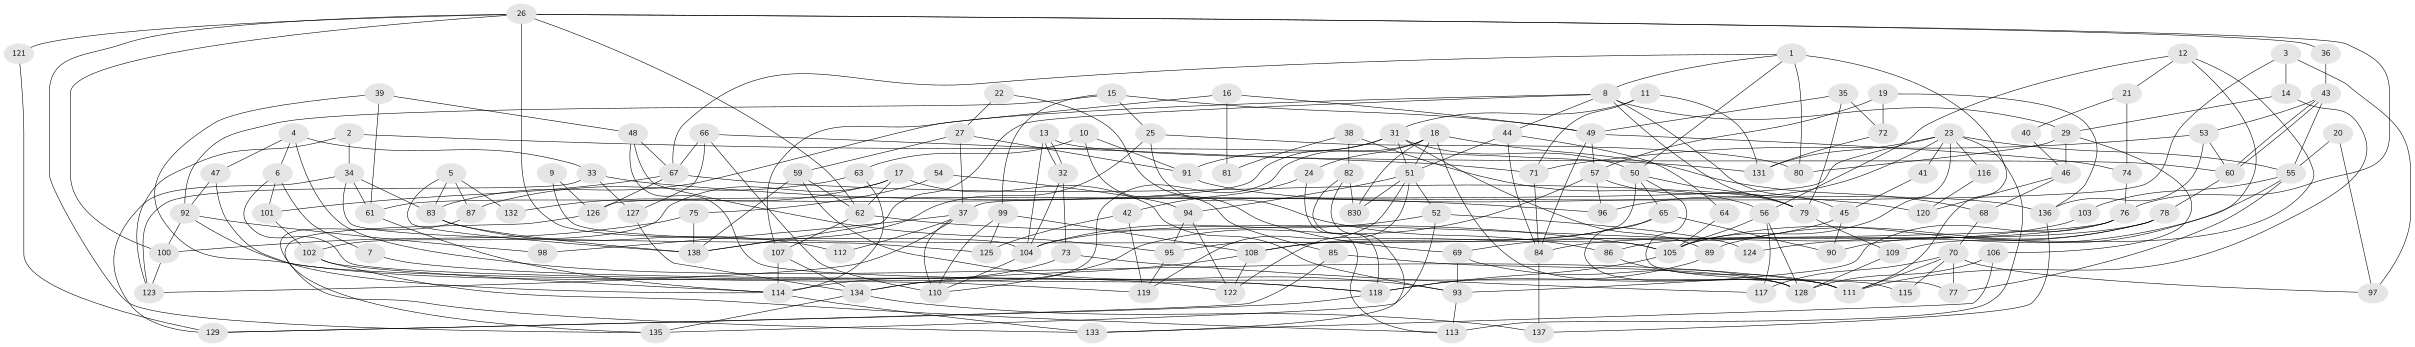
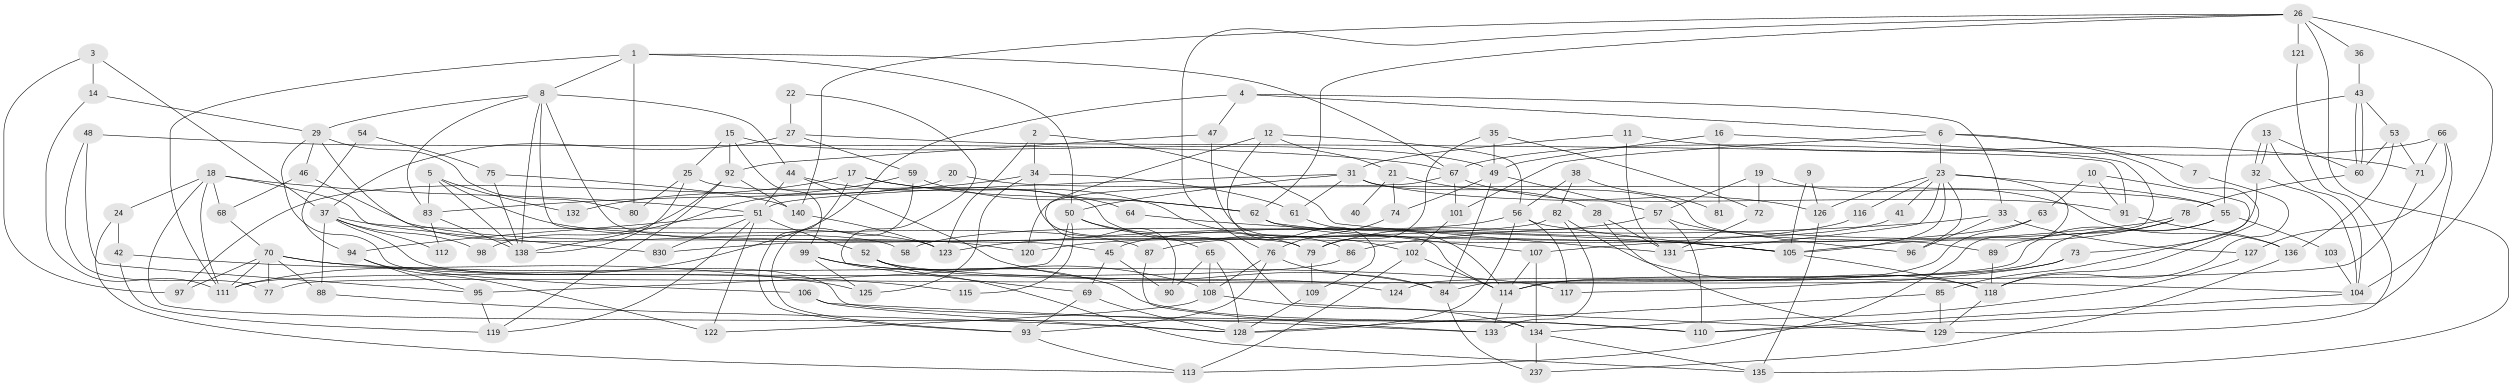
  graph {
    fontname=Nunito
    node [color=gray90 fontname=Nunito style=filled]
    edge [fontname=Nunito]
    1
    8
    50
    67
    80
    111
    83
    138
    29
    44
    45
    79
    95
    65
    115
    101
    126
    120
    2
    34
    123
    131
    129
    61
    125
    3
    14
    37
    97
+   88
    98
    110
    112
    4
    6
    33
    47
    7
    23
    118
    96
    127
    92
    114
    5
    87
    132
    133
    105
    55
    41
    113
    116
    102
    46
+   58
    106
    51
    64
    84
    90
    69
    109
    9
    135
    10
    63
    85
    91
    128
    136
    11
    31
    71
    89
    12
    21
    56
+   28
    40
    74
    117
    13
    32
    60
    104
    73
    78
    15
    25
    49
    99
    86
    57
-   100
+   100 [label=140]
    119
    108
    16
    81
    107
    134
    17
    62
    93
    18
    24
    68
    n108 [label=830]
    42
    122
    52
    94
    70
-   137
+   137 [label=237]
    19
    72
    20
    77
    124
    103
    76
    22
    27
    59
    26
    36
    121
    43
    48
    35
    53
    38
    82
-   39
    54
    75
    66
    1 -- 8
    1 -- 50
    1 -- 67
    1 -- 80
    1 -- 111
    8 -- 83
    8 -- 138
    8 -- 29
    8 -- 44
    8 -- 45
    8 -- 79
    50 -- 79
    50 -- 95
    50 -- 65
    50 -- 115
    67 -- 101
    67 -- 126
    67 -- 120
    83 -- 138
    83 -- 112
    29 -- 80
    29 -- 46
+   29 -- 58
    29 -- 106
    44 -- 51
    44 -- 64
    44 -- 84
    45 -- 90
    45 -- 69
    79 -- 109
    95 -- 119
    65 -- 90
    65 -- 128
    65 -- 108
    101 -- 102
    126 -- 135
    2 -- 34
    2 -- 123
    2 -- 131
    34 -- 83
    34 -- 129
    34 -- 61
    34 -- 125
    61 -- 114
    3 -- 14
    3 -- 37
    3 -- 97
    14 -- 111
    14 -- 29
    37 -- 123
+   37 -- 88
    37 -- 98
    37 -- 110
    37 -- 112
+   88 -- 128
    4 -- 111
    4 -- 6
    4 -- 33
    4 -- 47
    6 -- 101
    6 -- 7
+   6 -- 23
    6 -- 118
    33 -- 123
    33 -- 96
    33 -- 127
    47 -- 92
    47 -- 114
    7 -- 118
    23 -- 126
    23 -- 131
    23 -- 96
    23 -- 105
    23 -- 55
    23 -- 41
    23 -- 113
    23 -- 116
    118 -- 129
    127 -- 134
    92 -- 98
    92 -- 100
    92 -- 119
    114 -- 133
    5 -- 83
    5 -- 138
    5 -- 87
    5 -- 132
    87 -- 133
    105 -- 118
    55 -- 77
    55 -- 124
    55 -- 103
    41 -- 45
    116 -- 120
    102 -- 114
    102 -- 113
    46 -- 120
    46 -- 68
    106 -- 133
    106 -- 128
    51 -- 119
    51 -- n108
    51 -- 122
    51 -- 52
    51 -- 94
    64 -- 105
    84 -- 137
    69 -- 128
    69 -- 93
    109 -- 128
    9 -- 126
    9 -- 105
    10 -- 63
    10 -- 85
    10 -- 91
    63 -- 114
    63 -- 87
    85 -- 129
    85 -- 128
    91 -- 136
    136 -- 137
    11 -- 131
    11 -- 31
    11 -- 71
    31 -- 50
    31 -- 61
    31 -- 51
    31 -- 91
    31 -- 89
    71 -- 84
    89 -- 118
    12 -- 90
    12 -- 109
    12 -- 21
    12 -- 56
+   21 -- 28
    21 -- 40
    21 -- 74
    56 -- 105
+   56 -- 58
    56 -- 128
    56 -- 117
-   40 -- 46
+   28 -- 131
+   28 -- 129
    74 -- 76
    13 -- 32
    13 -- 32
    13 -- 60
    13 -- 104
    32 -- 104
    32 -- 73
    60 -- 78
    104 -- 110
    73 -- 114
    73 -- 117
    78 -- 105
    78 -- 89
    78 -- 86
    15 -- 92
    15 -- 25
    15 -- 49
    15 -- 99
    25 -- 80
    25 -- 138
    25 -- 86
    49 -- 84
    49 -- 74
    49 -- 57
    99 -- 125
    99 -- 110
    99 -- 108
    86 -- 111
    57 -- 79
    57 -- 110
    57 -- 96
    100 -- 123
    108 -- 134
    108 -- 122
    16 -- 49
    16 -- 81
    16 -- 107
    107 -- 114
    107 -- 134
    134 -- 135
    134 -- 137
    17 -- 132
    17 -- 102
    17 -- 62
    17 -- 93
    62 -- 105
    62 -- 107
    93 -- 113
    18 -- 111
    18 -- 51
    18 -- 134
    18 -- 24
    18 -- 68
    18 -- n108
    24 -- 113
    24 -- 42
    68 -- 70
    42 -- 125
    42 -- 119
    52 -- 135
    52 -- 104
    52 -- 124
    94 -- 95
    94 -- 122
    70 -- 111
    70 -- 115
    70 -- 97
+   70 -- 88
    70 -- 117
    70 -- 77
    19 -- 136
    19 -- 57
    19 -- 72
    72 -- 131
    20 -- 97
    20 -- 55
    103 -- 104
    76 -- 84
    76 -- 108
    76 -- 93
    22 -- 69
    22 -- 27
    27 -- 37
    27 -- 91
    27 -- 59
    59 -- 138
    59 -- 62
    59 -- 93
    26 -- 135
    26 -- 104
    26 -- 100
    26 -- 62
    26 -- 76
    26 -- 36
    26 -- 121
    36 -- 43
    121 -- 129
    43 -- 55
    43 -- 60
    43 -- 60
    43 -- 53
    48 -- 67
    48 -- 95
    48 -- 77
    35 -- 79
    35 -- 49
    35 -- 72
    53 -- 136
    53 -- 71
    53 -- 60
    38 -- 56
    38 -- 81
    38 -- 82
    82 -- 118
    82 -- 133
    82 -- n108
-   39 -- 61
-   39 -- 122
-   39 -- 48
    54 -- 94
    54 -- 75
    75 -- 138
    75 -- 100
    66 -- 67
    66 -- 110
    66 -- 127
    66 -- 71
  }
